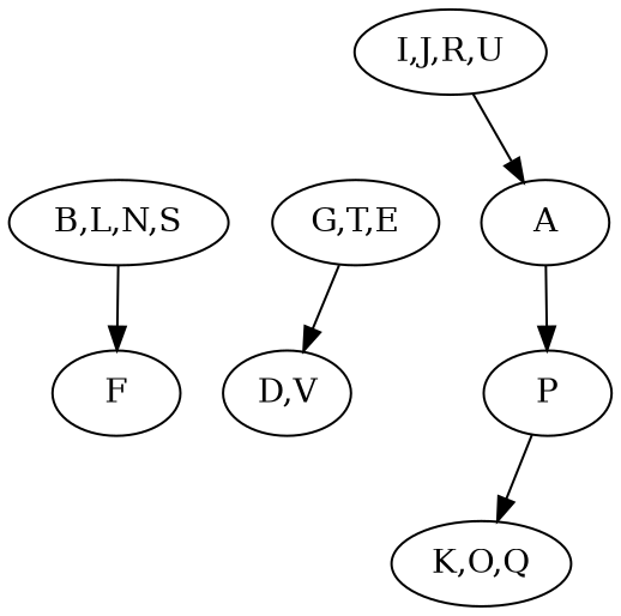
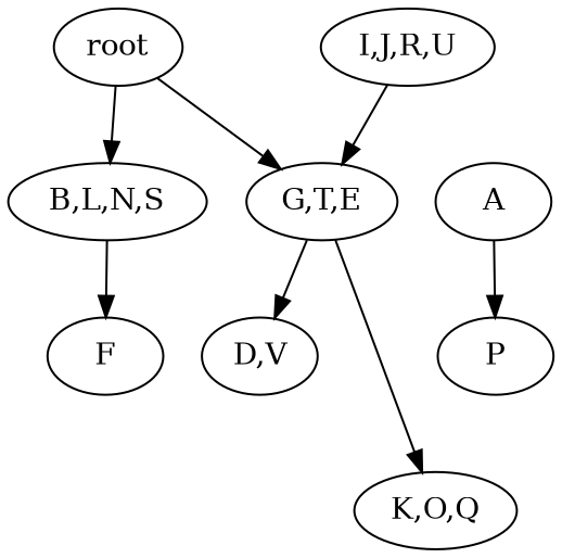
  strict digraph {
+   n1 [label=root]
    n2 [label="B,L,N,S"]
    n3 [label="G,T,E"]
    n4 [label=F]
    n5 [label="D,V"]
    n6 [label="I,J,R,U"]
    n7 [label=A]
    n8 [label=P]
    n9 [label="K,O,Q"]
+   n1 -> n2
+   n1 -> n3
    n2 -> n4
    n3 -> n5
-   n6 -> n7
+   n6 -> n3
    n7 -> n8
-   n8 -> n9
+   n3 -> n9
  }
